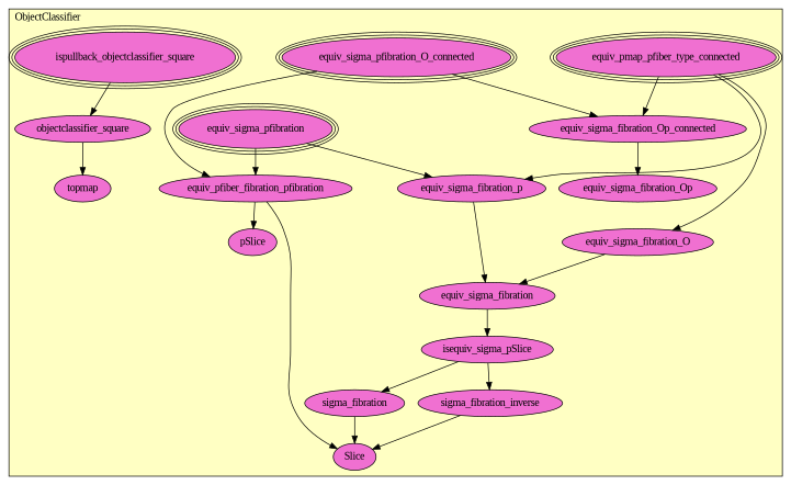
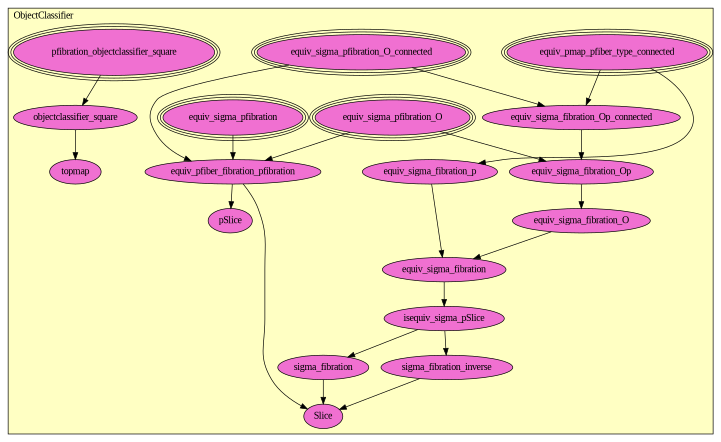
  digraph {
    fontname="Liberation Serif"
    node [fillcolor="#F070D1" fontname="Liberation Serif" style=filled]
    edge [fontname="Liberation Serif"]
    n1 [label=equiv_pmap_pfiber_type_connected peripheries=3]
    n2 [label=equiv_sigma_pfibration_O_connected peripheries=3]
+   n3 [label=equiv_sigma_pfibration_O peripheries=3]
    n4 [label=equiv_sigma_fibration_Op_connected]
    n5 [label=equiv_sigma_fibration_Op]
    n6 [label=equiv_sigma_fibration_O]
    n7 [label=equiv_sigma_pfibration peripheries=3]
    n8 [label=equiv_pfiber_fibration_pfibration]
    n9 [label=equiv_sigma_fibration_p]
-   n10 [label=ispullback_objectclassifier_square peripheries=3]
+   n10 [label=pfibration_objectclassifier_square peripheries=3]
    n11 [label=objectclassifier_square]
    n12 [label=topmap]
    n13 [label=equiv_sigma_fibration]
    n14 [label=isequiv_sigma_pSlice]
    n15 [label=sigma_fibration_inverse]
    n16 [label=sigma_fibration]
    n17 [label=pSlice]
    n18 [label=Slice]
    subgraph cluster_1 {
      fillcolor="#FFFFC3"
      label=ObjectClassifier
      labeljust=l
      style=filled
      n1
      n2
+     n3
      n4
      n5
      n6
      n7
      n8
      n9
      n10
      n11
      n12
      n13
      n14
      n15
      n16
      n17
      n18
    }
    n1 -> n4
    n1 -> n9
    n2 -> n4
    n2 -> n8
+   n3 -> n5
+   n3 -> n8
    n4 -> n5
-   n1 -> n6
+   n5 -> n6
    n6 -> n13
    n7 -> n8
-   n7 -> n9
    n8 -> n17
    n8 -> n18
    n9 -> n13
    n10 -> n11
    n11 -> n12
    n13 -> n14
    n14 -> n15
    n14 -> n16
    n15 -> n18
    n16 -> n18
  }
